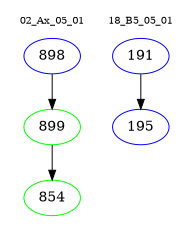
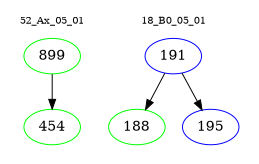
  digraph {
    node [color=blue]
    edge [color=black]
-   n1 [label=898]
-   n2 [color=green label=854]
+   n2 [color=green label=454]
    n3 [color=green label=899]
    n4 [label=191]
+   n5 [color=green label=188]
    n6 [label=195]
    subgraph cluster_1 {
      color=white
      fontsize=10
-     label="02_Ax_05_01"
-     n1
+     label="52_Ax_05_01"
      n2
      n3
    }
    subgraph cluster_2 {
      color=white
      fontsize=10
-     label="18_B5_05_01"
+     label="18_B0_05_01"
      n4
+     n5
      n6
    }
-   n1 -> n3
    n3 -> n2
+   n4 -> n5
    n4 -> n6
  }
